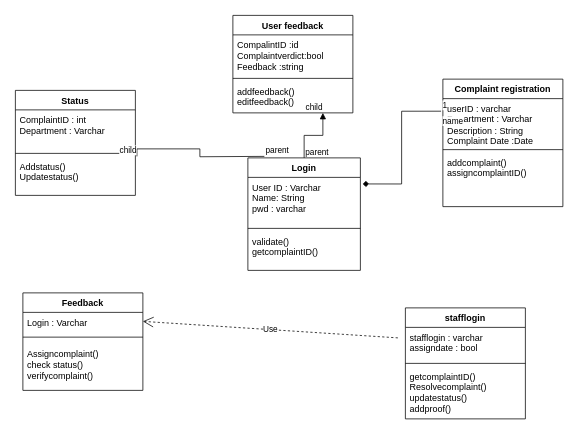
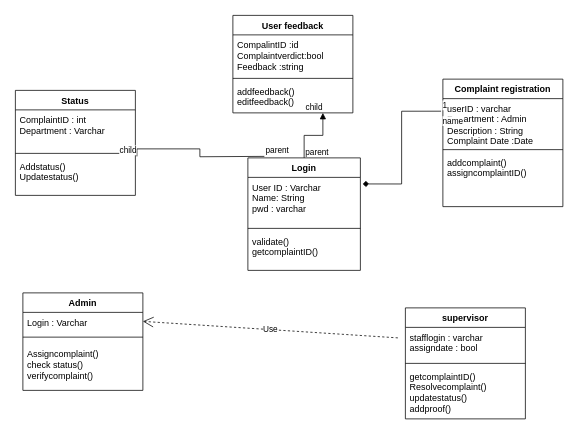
  <mxCell id="0" />
  <mxCell id="1" parent="0" />
  <mxCell id="2" value="Login" style="swimlane;fontStyle=1;align=center;verticalAlign=top;childLayout=stackLayout;horizontal=1;startSize=26;horizontalStack=0;resizeParent=1;resizeParentMax=0;resizeLast=0;collapsible=1;marginBottom=0;whiteSpace=wrap;html=1;" parent="1" vertex="1"><mxGeometry x="330" y="210" width="150" height="150" as="geometry" /></mxCell>
  <mxCell id="3" value="User ID : Varchar&lt;br&gt;Name: String&lt;br&gt;pwd : varchar&lt;br&gt;" style="text;strokeColor=none;fillColor=none;align=left;verticalAlign=top;spacingLeft=4;spacingRight=4;overflow=hidden;rotatable=0;points=[[0,0.5],[1,0.5]];portConstraint=eastwest;whiteSpace=wrap;html=1;" parent="2" vertex="1"><mxGeometry y="26" width="150" height="64" as="geometry" /></mxCell>
  <mxCell id="4" value="" style="line;strokeWidth=1;fillColor=none;align=left;verticalAlign=middle;spacingTop=-1;spacingLeft=3;spacingRight=3;rotatable=0;labelPosition=right;points=[];portConstraint=eastwest;strokeColor=inherit;" parent="2" vertex="1"><mxGeometry y="90" width="150" height="8" as="geometry" /></mxCell>
  <mxCell id="5" value="validate()&lt;br&gt;getcomplaintID()" style="text;strokeColor=none;fillColor=none;align=left;verticalAlign=top;spacingLeft=4;spacingRight=4;overflow=hidden;rotatable=0;points=[[0,0.5],[1,0.5]];portConstraint=eastwest;whiteSpace=wrap;html=1;" parent="2" vertex="1"><mxGeometry y="98" width="150" height="52" as="geometry" /></mxCell>
  <mxCell id="6" value="Complaint registration" style="swimlane;fontStyle=1;align=center;verticalAlign=top;childLayout=stackLayout;horizontal=1;startSize=26;horizontalStack=0;resizeParent=1;resizeParentMax=0;resizeLast=0;collapsible=1;marginBottom=0;whiteSpace=wrap;html=1;" parent="1" vertex="1"><mxGeometry x="590" y="105" width="160" height="170" as="geometry" /></mxCell>
- <mxCell id="7" value="userID : varchar&lt;br&gt;Department : Varchar&lt;br&gt;Description : String&lt;br&gt;Complaint Date :Date&lt;br&gt;" style="text;strokeColor=none;fillColor=none;align=left;verticalAlign=top;spacingLeft=4;spacingRight=4;overflow=hidden;rotatable=0;points=[[0,0.5],[1,0.5]];portConstraint=eastwest;whiteSpace=wrap;html=1;" parent="6" vertex="1"><mxGeometry y="26" width="160" height="64" as="geometry" /></mxCell>
+ <mxCell id="7" value="userID : varchar&lt;br&gt;Department : Admin&lt;br&gt;Description : String&lt;br&gt;Complaint Date :Date&lt;br&gt;" style="text;strokeColor=none;fillColor=none;align=left;verticalAlign=top;spacingLeft=4;spacingRight=4;overflow=hidden;rotatable=0;points=[[0,0.5],[1,0.5]];portConstraint=eastwest;whiteSpace=wrap;html=1;" parent="6" vertex="1"><mxGeometry y="26" width="160" height="64" as="geometry" /></mxCell>
  <mxCell id="8" value="" style="line;strokeWidth=1;fillColor=none;align=left;verticalAlign=middle;spacingTop=-1;spacingLeft=3;spacingRight=3;rotatable=0;labelPosition=right;points=[];portConstraint=eastwest;strokeColor=inherit;" parent="6" vertex="1"><mxGeometry y="90" width="160" height="8" as="geometry" /></mxCell>
  <mxCell id="9" value="addcomplaint()&lt;br&gt;assigncomplaintID()" style="text;strokeColor=none;fillColor=none;align=left;verticalAlign=top;spacingLeft=4;spacingRight=4;overflow=hidden;rotatable=0;points=[[0,0.5],[1,0.5]];portConstraint=eastwest;whiteSpace=wrap;html=1;" parent="6" vertex="1"><mxGeometry y="98" width="160" height="72" as="geometry" /></mxCell>
  <mxCell id="10" value="Status" style="swimlane;fontStyle=1;align=center;verticalAlign=top;childLayout=stackLayout;horizontal=1;startSize=26;horizontalStack=0;resizeParent=1;resizeParentMax=0;resizeLast=0;collapsible=1;marginBottom=0;whiteSpace=wrap;html=1;" parent="1" vertex="1"><mxGeometry x="20" y="120" width="160" height="140" as="geometry" /></mxCell>
  <mxCell id="11" value="ComplaintID : int&lt;br&gt;Department : Varchar" style="text;strokeColor=none;fillColor=none;align=left;verticalAlign=top;spacingLeft=4;spacingRight=4;overflow=hidden;rotatable=0;points=[[0,0.5],[1,0.5]];portConstraint=eastwest;whiteSpace=wrap;html=1;" parent="10" vertex="1"><mxGeometry y="26" width="160" height="54" as="geometry" /></mxCell>
  <mxCell id="12" value="" style="line;strokeWidth=1;fillColor=none;align=left;verticalAlign=middle;spacingTop=-1;spacingLeft=3;spacingRight=3;rotatable=0;labelPosition=right;points=[];portConstraint=eastwest;strokeColor=inherit;" parent="10" vertex="1"><mxGeometry y="80" width="160" height="8" as="geometry" /></mxCell>
  <mxCell id="13" value="Addstatus()&lt;br&gt;Updatestatus()" style="text;strokeColor=none;fillColor=none;align=left;verticalAlign=top;spacingLeft=4;spacingRight=4;overflow=hidden;rotatable=0;points=[[0,0.5],[1,0.5]];portConstraint=eastwest;whiteSpace=wrap;html=1;" parent="10" vertex="1"><mxGeometry y="88" width="160" height="52" as="geometry" /></mxCell>
- <mxCell id="14" value="Feedback" style="swimlane;fontStyle=1;align=center;verticalAlign=top;childLayout=stackLayout;horizontal=1;startSize=26;horizontalStack=0;resizeParent=1;resizeParentMax=0;resizeLast=0;collapsible=1;marginBottom=0;whiteSpace=wrap;html=1;" parent="1" vertex="1"><mxGeometry x="30" y="390" width="160" height="130" as="geometry" /></mxCell>
+ <mxCell id="14" value="Admin" style="swimlane;fontStyle=1;align=center;verticalAlign=top;childLayout=stackLayout;horizontal=1;startSize=26;horizontalStack=0;resizeParent=1;resizeParentMax=0;resizeLast=0;collapsible=1;marginBottom=0;whiteSpace=wrap;html=1;" parent="1" vertex="1"><mxGeometry x="30" y="390" width="160" height="130" as="geometry" /></mxCell>
  <mxCell id="15" value="Login : Varchar&amp;nbsp;" style="text;strokeColor=none;fillColor=none;align=left;verticalAlign=top;spacingLeft=4;spacingRight=4;overflow=hidden;rotatable=0;points=[[0,0.5],[1,0.5]];portConstraint=eastwest;whiteSpace=wrap;html=1;" parent="14" vertex="1"><mxGeometry y="26" width="160" height="24" as="geometry" /></mxCell>
  <mxCell id="16" value="" style="line;strokeWidth=1;fillColor=none;align=left;verticalAlign=middle;spacingTop=-1;spacingLeft=3;spacingRight=3;rotatable=0;labelPosition=right;points=[];portConstraint=eastwest;strokeColor=inherit;" parent="14" vertex="1"><mxGeometry y="50" width="160" height="18" as="geometry" /></mxCell>
  <mxCell id="17" value="Assigncomplaint()&lt;br&gt;check status()&lt;br&gt;verifycomplaint()" style="text;strokeColor=none;fillColor=none;align=left;verticalAlign=top;spacingLeft=4;spacingRight=4;overflow=hidden;rotatable=0;points=[[0,0.5],[1,0.5]];portConstraint=eastwest;whiteSpace=wrap;html=1;" parent="14" vertex="1"><mxGeometry y="68" width="160" height="62" as="geometry" /></mxCell>
  <mxCell id="18" value="User feedback" style="swimlane;fontStyle=1;align=center;verticalAlign=top;childLayout=stackLayout;horizontal=1;startSize=26;horizontalStack=0;resizeParent=1;resizeParentMax=0;resizeLast=0;collapsible=1;marginBottom=0;whiteSpace=wrap;html=1;" parent="1" vertex="1"><mxGeometry x="310" y="20" width="160" height="130" as="geometry" /></mxCell>
  <mxCell id="19" value="CompalintID :id&lt;br&gt;Complaintverdict:bool&lt;br&gt;Feedback :string" style="text;strokeColor=none;fillColor=none;align=left;verticalAlign=top;spacingLeft=4;spacingRight=4;overflow=hidden;rotatable=0;points=[[0,0.5],[1,0.5]];portConstraint=eastwest;whiteSpace=wrap;html=1;" parent="18" vertex="1"><mxGeometry y="26" width="160" height="54" as="geometry" /></mxCell>
  <mxCell id="20" value="" style="line;strokeWidth=1;fillColor=none;align=left;verticalAlign=middle;spacingTop=-1;spacingLeft=3;spacingRight=3;rotatable=0;labelPosition=right;points=[];portConstraint=eastwest;strokeColor=inherit;" parent="18" vertex="1"><mxGeometry y="80" width="160" height="8" as="geometry" /></mxCell>
  <mxCell id="21" value="addfeedback()&lt;br&gt;editfeedback()" style="text;strokeColor=none;fillColor=none;align=left;verticalAlign=top;spacingLeft=4;spacingRight=4;overflow=hidden;rotatable=0;points=[[0,0.5],[1,0.5]];portConstraint=eastwest;whiteSpace=wrap;html=1;" parent="18" vertex="1"><mxGeometry y="88" width="160" height="42" as="geometry" /></mxCell>
- <mxCell id="22" value="stafflogin" style="swimlane;fontStyle=1;align=center;verticalAlign=top;childLayout=stackLayout;horizontal=1;startSize=26;horizontalStack=0;resizeParent=1;resizeParentMax=0;resizeLast=0;collapsible=1;marginBottom=0;whiteSpace=wrap;html=1;" parent="1" vertex="1"><mxGeometry x="540" y="410" width="160" height="148" as="geometry" /></mxCell>
+ <mxCell id="22" value="supervisor" style="swimlane;fontStyle=1;align=center;verticalAlign=top;childLayout=stackLayout;horizontal=1;startSize=26;horizontalStack=0;resizeParent=1;resizeParentMax=0;resizeLast=0;collapsible=1;marginBottom=0;whiteSpace=wrap;html=1;" parent="1" vertex="1"><mxGeometry x="540" y="410" width="160" height="148" as="geometry" /></mxCell>
  <mxCell id="23" value="stafflogin : varchar&lt;br&gt;assigndate : bool" style="text;strokeColor=none;fillColor=none;align=left;verticalAlign=top;spacingLeft=4;spacingRight=4;overflow=hidden;rotatable=0;points=[[0,0.5],[1,0.5]];portConstraint=eastwest;whiteSpace=wrap;html=1;" parent="22" vertex="1"><mxGeometry y="26" width="160" height="44" as="geometry" /></mxCell>
  <mxCell id="24" value="" style="line;strokeWidth=1;fillColor=none;align=left;verticalAlign=middle;spacingTop=-1;spacingLeft=3;spacingRight=3;rotatable=0;labelPosition=right;points=[];portConstraint=eastwest;strokeColor=inherit;" parent="22" vertex="1"><mxGeometry y="70" width="160" height="8" as="geometry" /></mxCell>
  <mxCell id="25" value="getcomplaintID()&lt;br&gt;Resolvecomplaint()&lt;br&gt;updatestatus()&lt;br&gt;addproof()" style="text;strokeColor=none;fillColor=none;align=left;verticalAlign=top;spacingLeft=4;spacingRight=4;overflow=hidden;rotatable=0;points=[[0,0.5],[1,0.5]];portConstraint=eastwest;whiteSpace=wrap;html=1;" parent="22" vertex="1"><mxGeometry y="78" width="160" height="70" as="geometry" /></mxCell>
  <mxCell id="26" value="Use" style="endArrow=open;endSize=12;dashed=1;html=1;rounded=0;entryX=1;entryY=0.5;entryDx=0;entryDy=0;" parent="1" target="15" edge="1"><mxGeometry width="160" relative="1" as="geometry"><mxPoint x="530" y="450" as="sourcePoint" /><mxPoint x="440" y="290" as="targetPoint" /></mxGeometry></mxCell>
  <mxCell id="27" value="name" style="endArrow=diamond;endFill=1;html=1;edgeStyle=orthogonalEdgeStyle;align=left;verticalAlign=top;rounded=0;exitX=-0.015;exitY=0.262;exitDx=0;exitDy=0;exitPerimeter=0;entryX=1.021;entryY=0.137;entryDx=0;entryDy=0;entryPerimeter=0;" parent="1" source="7" target="3" edge="1"><mxGeometry x="-1" relative="1" as="geometry"><mxPoint x="280" y="290" as="sourcePoint" /><mxPoint x="440" y="290" as="targetPoint" /></mxGeometry></mxCell>
  <mxCell id="28" value="1" style="edgeLabel;resizable=0;html=1;align=left;verticalAlign=bottom;" parent="27" connectable="0" vertex="1"><mxGeometry x="-1" relative="1" as="geometry" /></mxCell>
  <mxCell id="29" value="" style="endArrow=none;html=1;edgeStyle=orthogonalEdgeStyle;rounded=0;entryX=1.013;entryY=0;entryDx=0;entryDy=0;entryPerimeter=0;" edge="1" parent="1" target="13"><mxGeometry relative="1" as="geometry"><mxPoint x="352" y="208" as="sourcePoint" /><mxPoint x="290" y="300" as="targetPoint" /></mxGeometry></mxCell>
  <mxCell id="30" value="parent" style="edgeLabel;resizable=0;html=1;align=left;verticalAlign=bottom;" connectable="0" vertex="1" parent="29"><mxGeometry x="-1" relative="1" as="geometry" /></mxCell>
  <mxCell id="31" value="child" style="edgeLabel;resizable=0;html=1;align=right;verticalAlign=bottom;" connectable="0" vertex="1" parent="29"><mxGeometry x="1" relative="1" as="geometry" /></mxCell>
  <mxCell id="32" value="" style="endArrow=block;html=1;edgeStyle=orthogonalEdgeStyle;rounded=0;exitX=0.5;exitY=0;exitDx=0;exitDy=0;entryX=0.75;entryY=1;entryDx=0;entryDy=0;entryPerimeter=0;" edge="1" parent="1" source="2" target="21"><mxGeometry relative="1" as="geometry"><mxPoint x="280" y="260" as="sourcePoint" /><mxPoint x="440" y="260" as="targetPoint" /></mxGeometry></mxCell>
  <mxCell id="33" value="parent" style="edgeLabel;resizable=0;html=1;align=left;verticalAlign=bottom;" connectable="0" vertex="1" parent="32"><mxGeometry x="-1" relative="1" as="geometry" /></mxCell>
  <mxCell id="34" value="child" style="edgeLabel;resizable=0;html=1;align=right;verticalAlign=bottom;" connectable="0" vertex="1" parent="32"><mxGeometry x="1" relative="1" as="geometry" /></mxCell>
